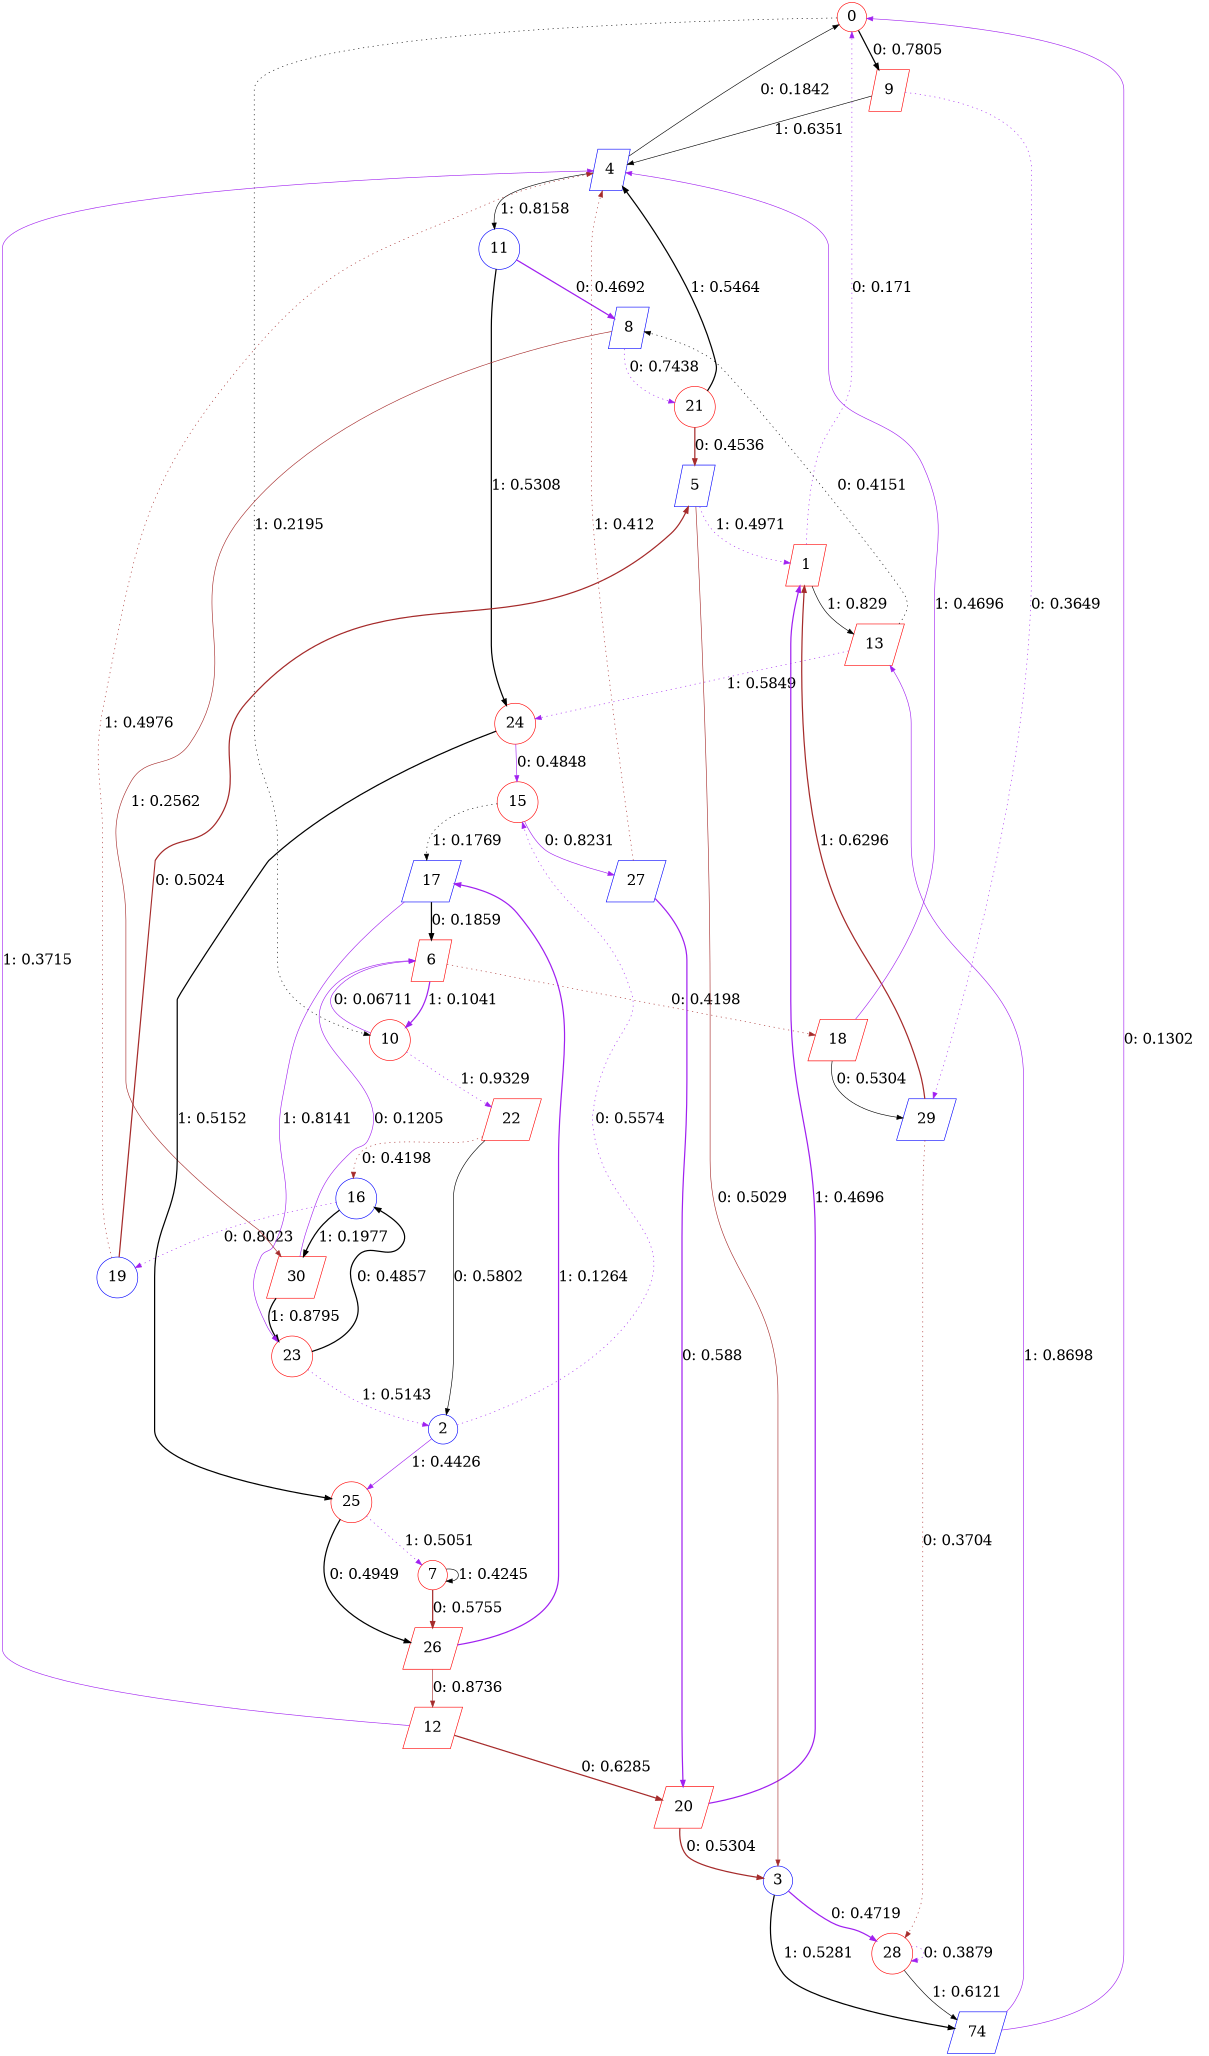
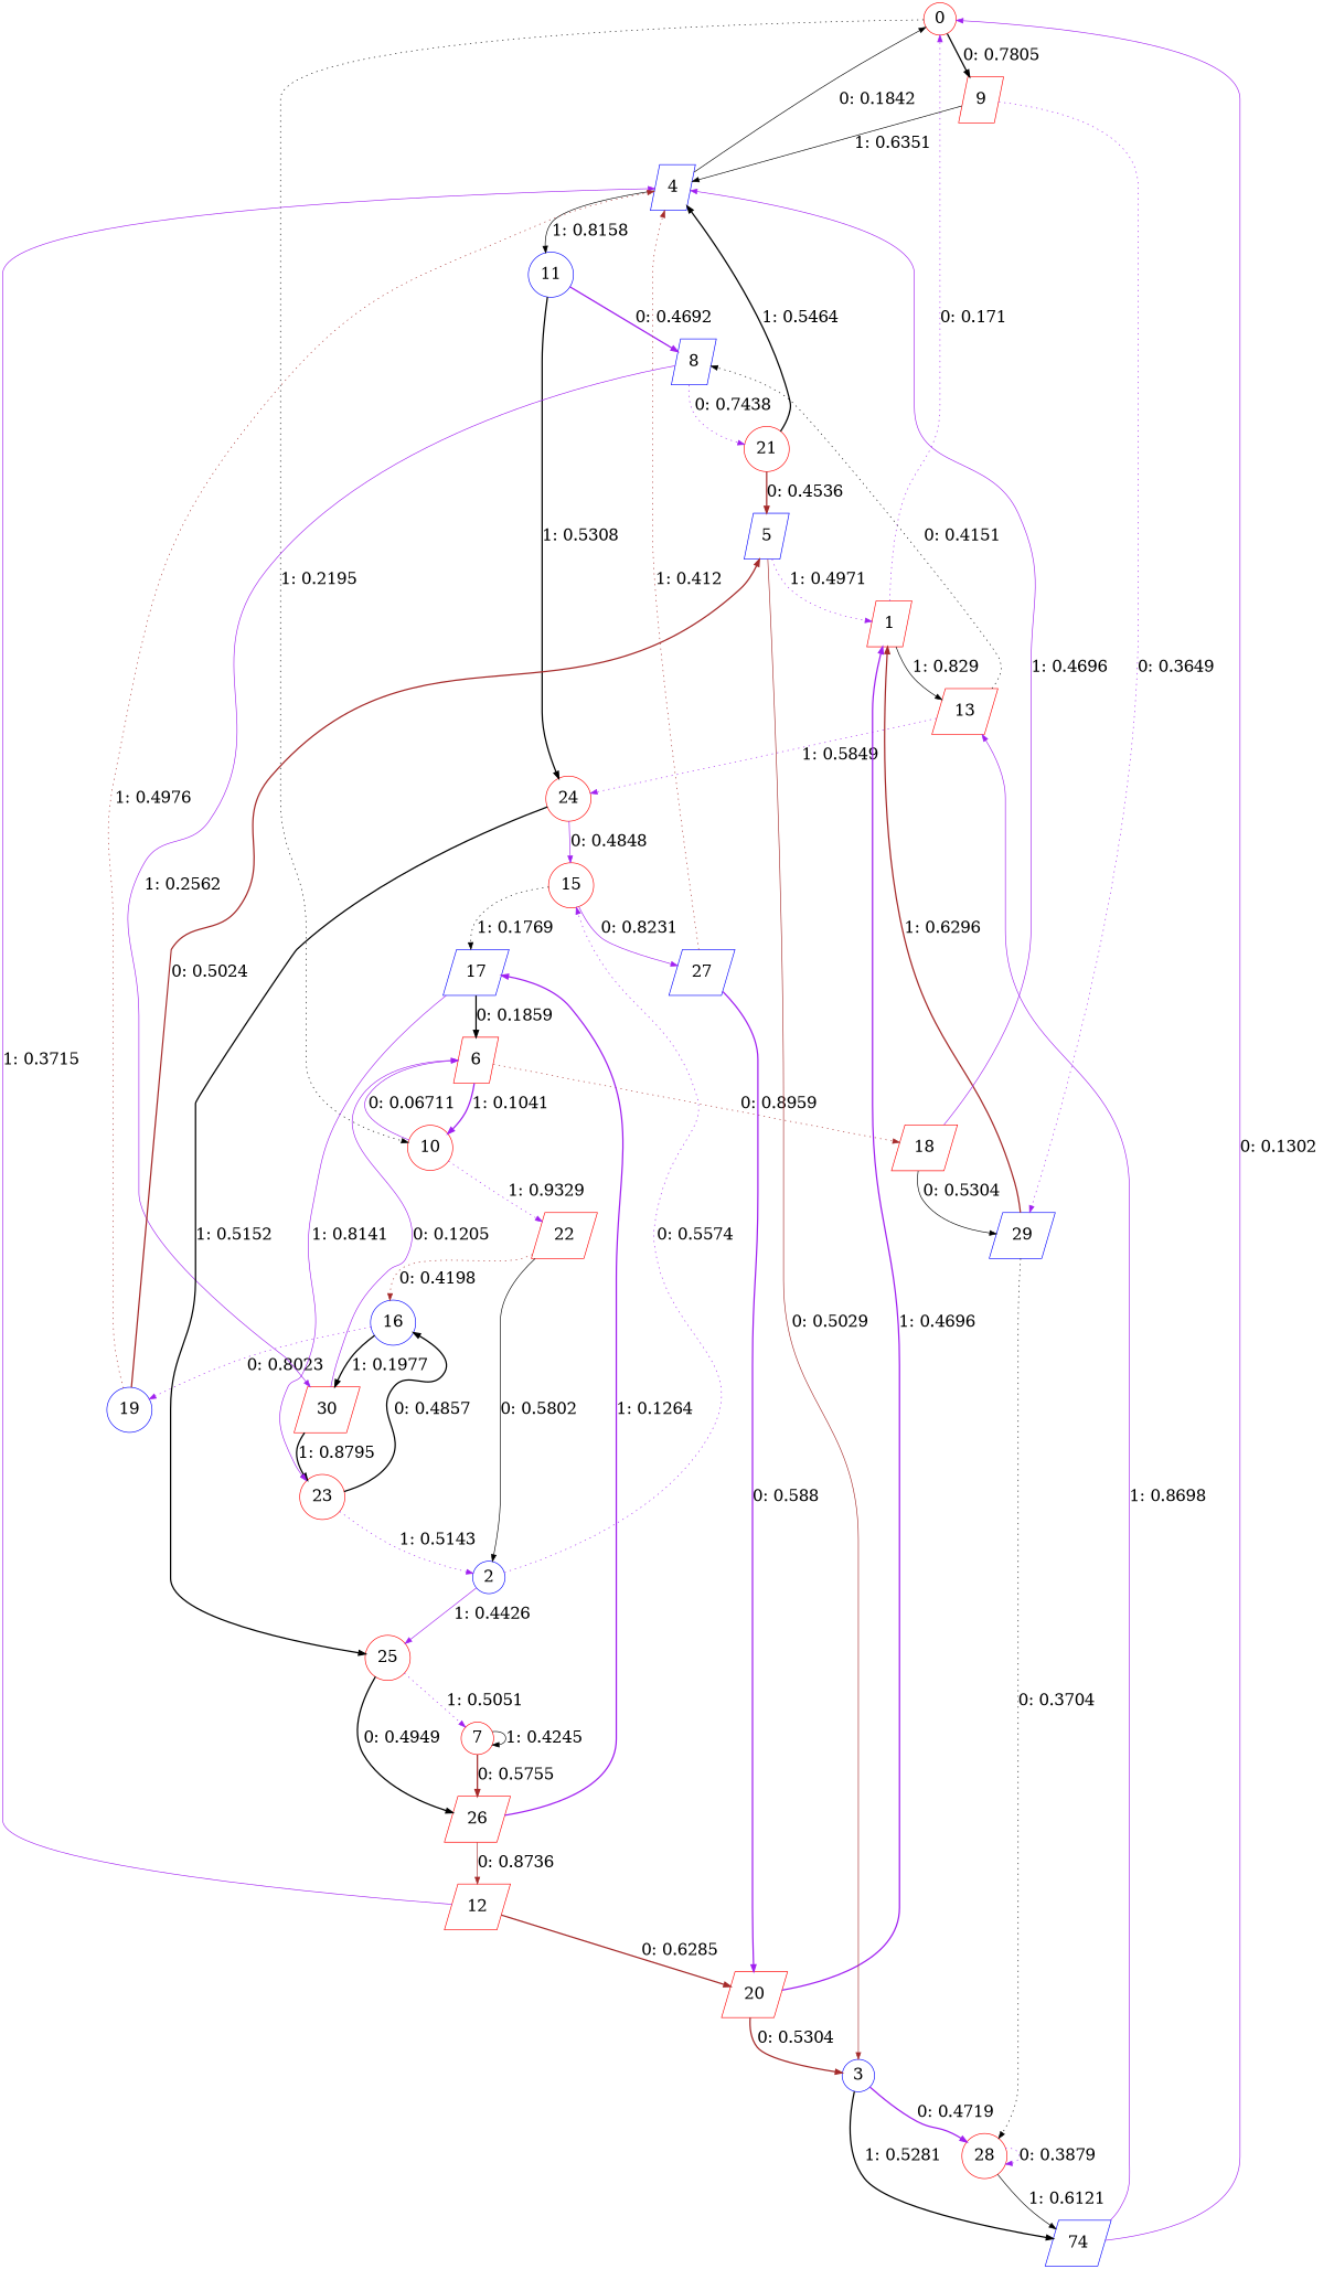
  digraph {
    node [color=red fontsize=24 shape=parallelogram]
    edge [color=purple fontsize=24 style=bold]
    0 [shape=circle]
    9
    10 [shape=circle]
    4 [color=blue]
    29 [color=blue]
    6
    22
    11 [color=blue shape=circle]
    1
    28 [shape=circle]
    18
    2 [color=blue shape=circle]
    16 [color=blue shape=circle]
    13
    8 [color=blue]
    24 [shape=circle]
    21 [shape=circle]
    30
    15 [shape=circle]
    25 [shape=circle]
    27 [color=blue]
    17 [color=blue]
    7 [shape=circle]
    26
    20
    23 [shape=circle]
    12
    3 [color=blue shape=circle]
    n29 [color=blue label=74]
    5 [color=blue]
    19 [color=blue shape=circle]
    0 -> 9 [color=black label="0: 0.7805   "]
    0 -> 10 [color=black label="1: 0.2195   " style=dotted]
    9 -> 4 [color=black label="1: 0.6351   " style=solid]
    9 -> 29 [label="0: 0.3649   " style=dotted]
    10 -> 6 [label="0: 0.06711  " style=solid]
    10 -> 22 [label="1: 0.9329   " style=dotted]
    4 -> 0 [color=black label="0: 0.1842   " style=solid]
    4 -> 11 [color=black label="1: 0.8158   " style=solid]
    29 -> 1 [color=brown label="1: 0.6296   "]
-   29 -> 28 [color=brown label="0: 0.3704   " style=dotted]
+   29 -> 28 [color=black label="0: 0.3704   " style=dotted]
    6 -> 10 [label="1: 0.1041   "]
-   6 -> 18 [color=brown label="0: 0.4198   " style=dotted]
+   6 -> 18 [color=brown label="0: 0.8959   " style=dotted]
    22 -> 2 [color=black label="0: 0.5802   " style=solid]
    22 -> 16 [color=brown label="0: 0.4198   " style=dotted]
    11 -> 8 [label="0: 0.4692   "]
    11 -> 24 [color=black label="1: 0.5308   "]
    1 -> 0 [label="0: 0.171    " style=dotted]
    1 -> 13 [color=black label="1: 0.829    " style=solid]
    28 -> 28 [label="0: 0.3879   " style=dotted]
    28 -> n29 [color=black label="1: 0.6121   " style=solid]
    18 -> 4 [label="1: 0.4696   " style=solid]
    18 -> 29 [color=black label="0: 0.5304   " style=solid]
    2 -> 15 [label="0: 0.5574   " style=dotted]
    2 -> 25 [label="1: 0.4426   " style=solid]
    16 -> 30 [color=black label="1: 0.1977   "]
    16 -> 19 [label="0: 0.8023   " style=dotted]
    13 -> 8 [color=black label="0: 0.4151   " style=dotted]
    13 -> 24 [label="1: 0.5849   " style=dotted]
    8 -> 21 [label="0: 0.7438   " style=dotted]
-   8 -> 30 [color=brown label="1: 0.2562   " style=solid]
+   8 -> 30 [label="1: 0.2562   " style=solid]
    24 -> 15 [label="0: 0.4848   " style=solid]
    24 -> 25 [color=black label="1: 0.5152   "]
    21 -> 4 [color=black label="1: 0.5464   "]
    21 -> 5 [color=brown label="0: 0.4536   "]
    30 -> 6 [label="0: 0.1205   " style=solid]
    30 -> 23 [color=black label="1: 0.8795   "]
    15 -> 27 [label="0: 0.8231   " style=solid]
    15 -> 17 [color=black label="1: 0.1769   " style=dotted]
    25 -> 7 [label="1: 0.5051   " style=dotted]
    25 -> 26 [color=black label="0: 0.4949   "]
    27 -> 4 [color=brown label="1: 0.412    " style=dotted]
    27 -> 20 [label="0: 0.588    "]
    17 -> 6 [color=black label="0: 0.1859   "]
    17 -> 23 [label="1: 0.8141   " style=solid]
    7 -> 7 [color=black label="1: 0.4245   " style=solid]
    7 -> 26 [color=brown label="0: 0.5755   "]
    26 -> 17 [label="1: 0.1264   "]
    26 -> 12 [color=brown label="0: 0.8736   " style=solid]
    20 -> 1 [label="1: 0.4696   "]
    20 -> 3 [color=brown label="0: 0.5304   "]
    23 -> 2 [label="1: 0.5143   " style=dotted]
    23 -> 16 [color=black label="0: 0.4857   "]
    12 -> 4 [label="1: 0.3715   " style=solid]
    12 -> 20 [color=brown label="0: 0.6285   "]
    3 -> 28 [label="0: 0.4719   "]
    3 -> n29 [color=black label="1: 0.5281   "]
    n29 -> 0 [label="0: 0.1302   " style=solid]
    n29 -> 13 [label="1: 0.8698   " style=solid]
    5 -> 1 [label="1: 0.4971   " style=dotted]
    5 -> 3 [color=brown label="0: 0.5029   " style=solid]
    19 -> 4 [color=brown label="1: 0.4976   " style=dotted]
    19 -> 5 [color=brown label="0: 0.5024   "]
  }
